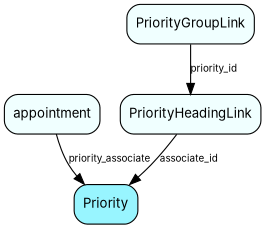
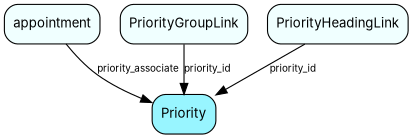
  digraph {
    fontname=Inter
    node [fillcolor=azure1 fontname=Inter fontsize=12 shape=box style="rounded, filled"]
    edge [fontname=Inter fontsize=9]
    Priority [fillcolor=cadetblue1]
    appointment
    PriorityGroupLink
    PriorityHeadingLink
    appointment -> Priority [label=priority_associate]
-   PriorityGroupLink -> PriorityHeadingLink [label=priority_id]
-   PriorityHeadingLink -> Priority [label=associate_id]
+   PriorityGroupLink -> Priority [label=priority_id]
+   PriorityHeadingLink -> Priority [label=priority_id]
  }
